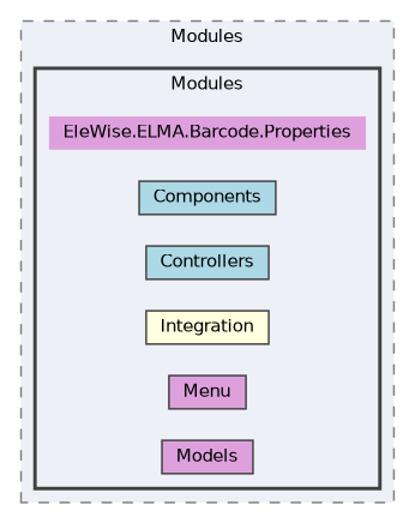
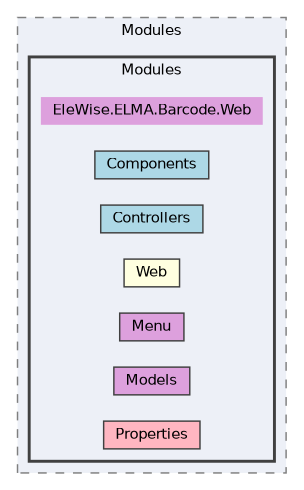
  digraph {
    compound=true
    rankdir=LR
    node [fontname=Helvetica fontsize=10 shape=box style=filled fillcolor=plum color=grey25]
-   n1 [height=0.2 label="EleWise.ELMA.Barcode.Properties" shape=plaintext width=0.4 color=""]
+   n1 [height=0.2 label="EleWise.ELMA.Barcode.Web" shape=plaintext width=0.4 color=""]
    n2 [fillcolor=lightblue height=0.2 label=Components width=0.4]
    n3 [fillcolor=lightblue height=0.2 label=Controllers width=0.4]
-   n4 [fillcolor=lightyellow height=0.2 label=Integration width=0.4]
+   n4 [fillcolor=lightyellow height=0.2 label=Web width=0.4]
    n5 [height=0.2 label=Menu width=0.4]
    n6 [height=0.2 label=Models width=0.4]
+   n7 [fillcolor=lightpink height=0.2 label=Properties width=0.4]
    subgraph cluster_1 {
      bgcolor="#edf0f7"
      fontname=Helvetica
      fontsize=10
      label=Modules
      pencolor=grey50
      style="filled,dashed"
      subgraph cluster_2 {
        bgcolor="#edf0f7"
        fontname=Helvetica
        fontsize=10
        pencolor=grey25
        style="filled,bold"
        n1
        n2
        n3
        n4
        n5
        n6
+       n7
      }
    }
  }
